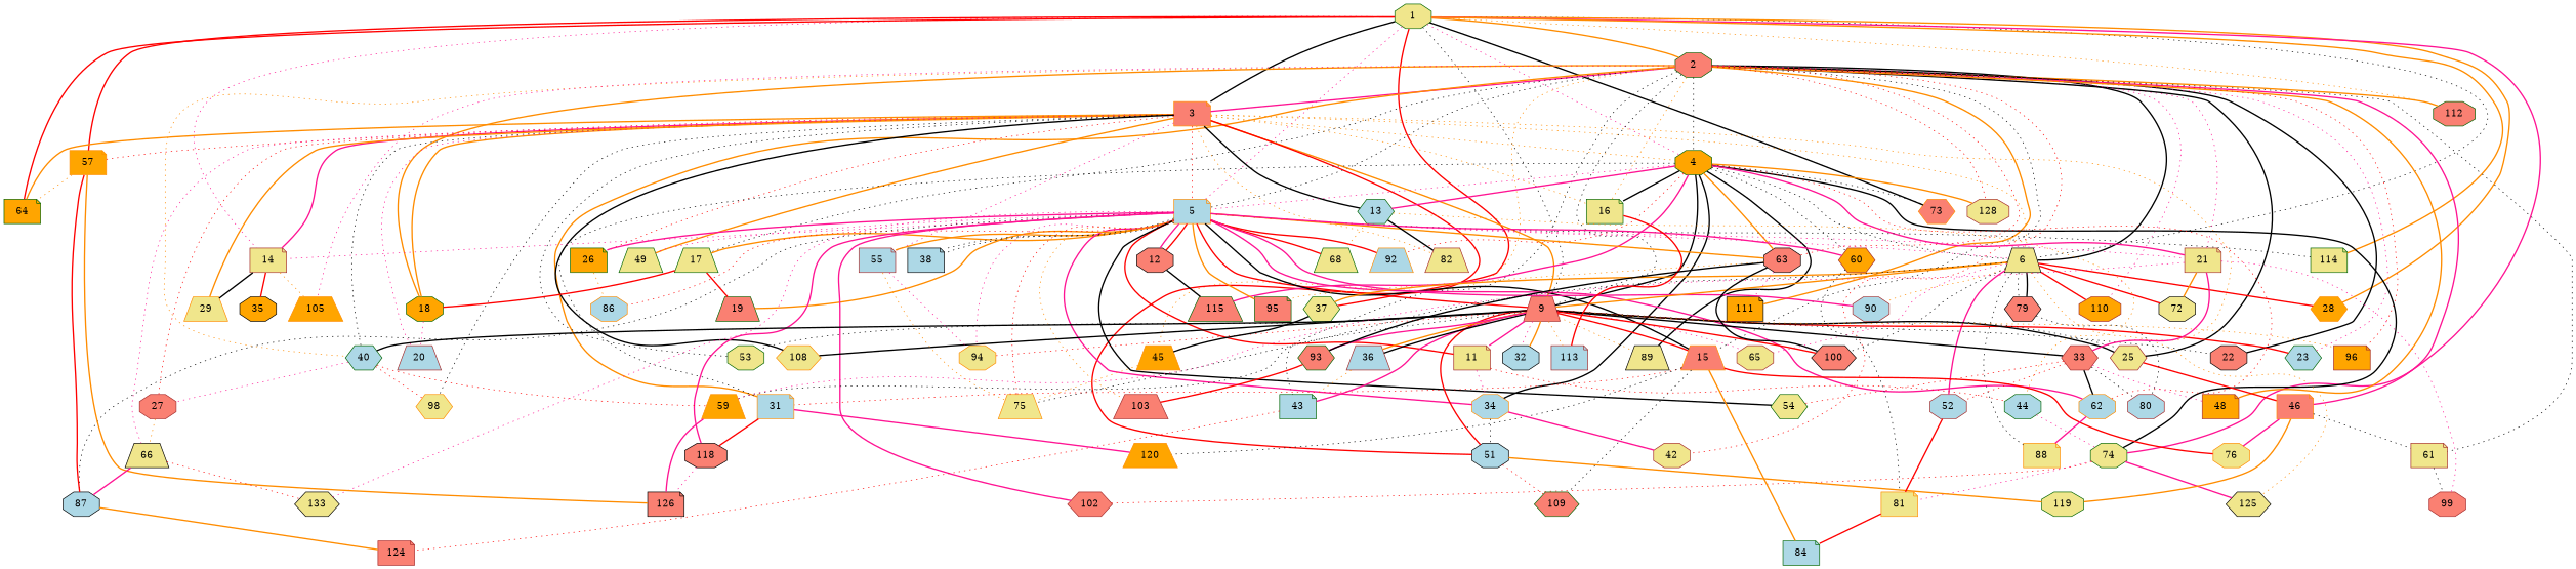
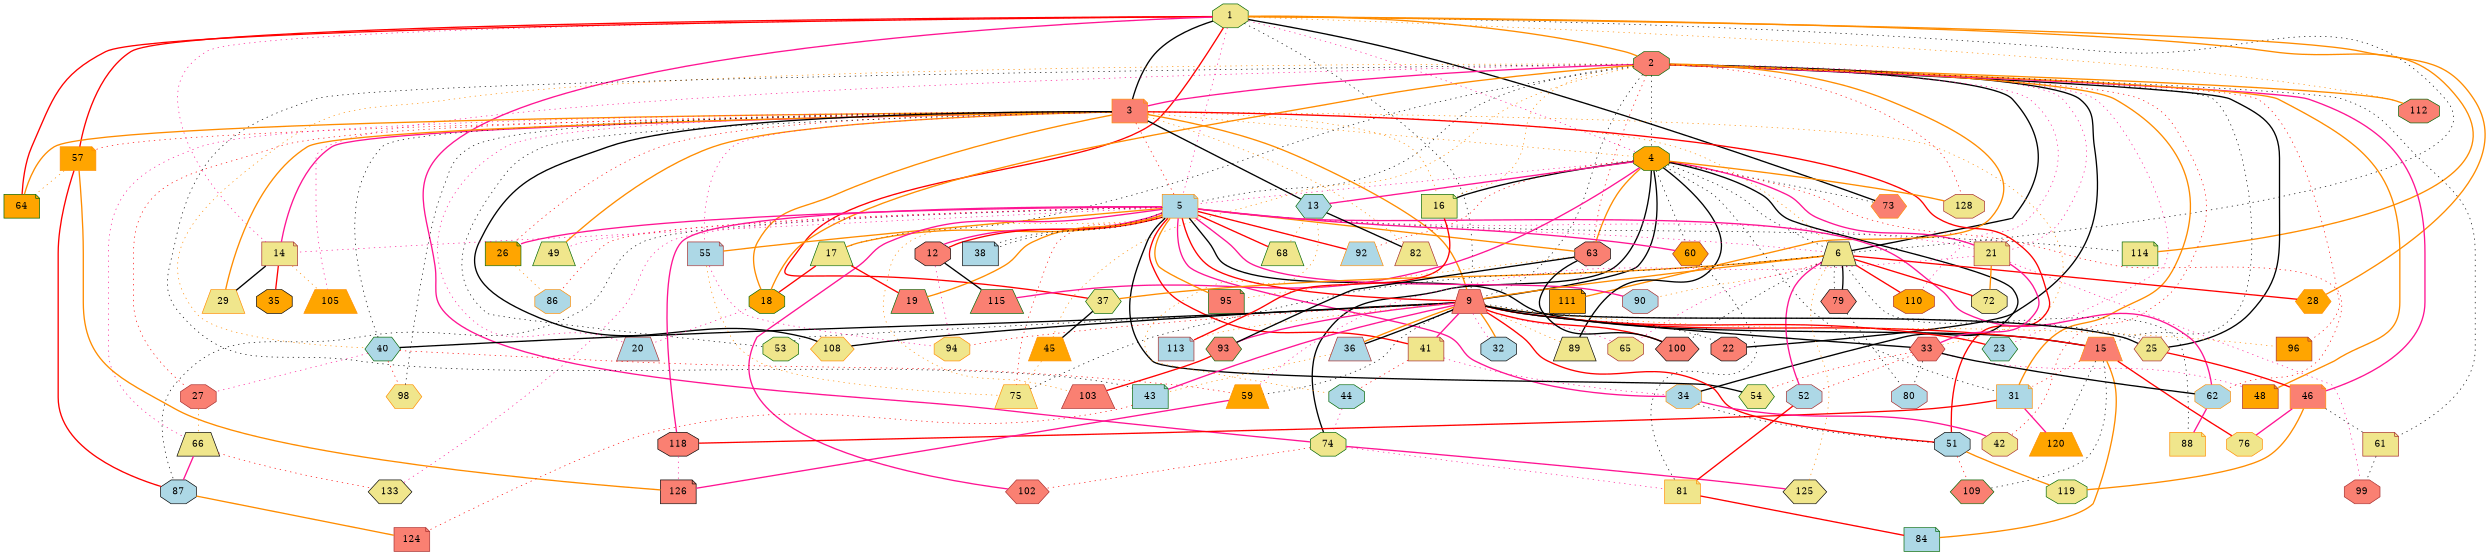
  graph {
    node [color=darkgreen fillcolor=khaki shape=octagon style=filled]
    edge [color=black style=dotted]
    1 [super="+78"]
    2 [fillcolor=salmon super="+10"]
    3 [color=darkorange fillcolor=salmon shape=note super="+7"]
    4 [fillcolor=orange super="+30"]
    5 [color=darkorange fillcolor=lightblue shape=note super="+8"]
    6 [color=black shape=trapezium super="+39"]
    9 [color=brown fillcolor=salmon shape=trapezium super="+47"]
    14 [color=brown shape=note super="+24"]
    28 [color=darkorange fillcolor=orange shape=hexagon]
    37 [shape=hexagon]
    57 [color=darkorange fillcolor=orange shape=note super="+97"]
    64 [fillcolor=orange shape=note super="+101"]
    73 [color=darkorange fillcolor=salmon shape=hexagon]
    74
    112 [fillcolor=salmon]
    114 [shape=note]
    15 [color=darkorange fillcolor=salmon shape=trapezium super="+130"]
    16 [shape=note super="+85"]
    17 [shape=trapezium]
    18 [fillcolor=orange super="+116"]
    21 [color=brown shape=note super="+71"]
    22 [color=black fillcolor=salmon]
    23 [fillcolor=lightblue shape=hexagon]
    25 [color=brown shape=hexagon super="+41"]
    31 [color=darkorange fillcolor=lightblue shape=note super="+50"]
    40 [fillcolor=lightblue shape=hexagon super="+58"]
    42 [color=brown]
    43 [fillcolor=lightblue shape=note]
    45 [color=darkorange fillcolor=orange shape=trapezium super="+106"]
    46 [color=darkorange fillcolor=salmon shape=note super="+70"]
    48 [color=brown fillcolor=orange shape=note]
    61 [color=brown shape=note super="+67"]
    63 [color=black fillcolor=salmon super="+107"]
    96 [color=brown fillcolor=orange shape=note]
    105 [color=darkorange fillcolor=orange shape=trapezium]
    110 [color=brown fillcolor=orange]
    111 [color=black fillcolor=orange shape=note]
    128 [color=brown]
    13 [fillcolor=lightblue shape=hexagon super="+122"]
    20 [color=brown fillcolor=lightblue shape=trapezium]
    26 [fillcolor=orange shape=note]
    27 [color=brown fillcolor=salmon]
    29 [color=darkorange shape=trapezium]
    33 [color=brown fillcolor=salmon shape=hexagon super="+127"]
    49 [shape=trapezium]
    51 [color=black fillcolor=lightblue super="+77"]
    53
    55 [color=brown fillcolor=lightblue shape=note super="+83"]
    66 [color=black shape=trapezium]
    82 [color=brown shape=trapezium]
    98 [color=darkorange shape=hexagon]
    108 [color=darkorange shape=hexagon]
    34 [color=darkorange fillcolor=lightblue]
    60 [color=brown fillcolor=orange shape=hexagon]
    62 [color=darkorange fillcolor=lightblue super="+131"]
    89 [color=black shape=trapezium]
    92 [color=darkorange fillcolor=lightblue shape=trapezium]
    115 [fillcolor=salmon shape=trapezium]
-   11 [color=brown shape=note super="+56"]
+   11 [color=brown shape=note super="+56" label=41]
    12 [color=black fillcolor=salmon]
    19 [fillcolor=salmon shape=trapezium]
    38 [color=black fillcolor=lightblue shape=note]
    54 [shape=hexagon]
    68 [shape=trapezium]
    75 [color=darkorange shape=trapezium]
    86 [color=darkorange fillcolor=lightblue]
    87 [color=black fillcolor=lightblue]
    90 [color=brown fillcolor=lightblue]
    94 [color=darkorange super="+121"]
    95 [fillcolor=salmon shape=note]
    102 [color=brown fillcolor=salmon shape=hexagon]
    103 [color=brown fillcolor=salmon shape=trapezium]
    118 [color=black fillcolor=salmon]
    133 [color=black shape=hexagon]
    52 [color=brown fillcolor=lightblue super="+104"]
    65 [color=brown]
    72 [color=black]
    79 [color=black fillcolor=salmon shape=hexagon]
    88 [color=darkorange shape=note]
    100 [color=black fillcolor=salmon shape=hexagon super="+123"]
    125 [color=black shape=hexagon]
    32 [color=black fillcolor=lightblue]
    36 [color=brown fillcolor=lightblue shape=trapezium super="+91"]
    59 [color=darkorange fillcolor=orange shape=trapezium super="+69"]
    93 [fillcolor=salmon shape=hexagon]
    113 [color=brown fillcolor=lightblue shape=note]
    35 [color=black fillcolor=orange]
    126 [color=black fillcolor=salmon shape=note super="+129"]
    81 [color=darkorange shape=note]
    76 [color=darkorange]
    84 [fillcolor=lightblue shape=note]
    109 [fillcolor=salmon shape=hexagon]
    120 [color=darkorange fillcolor=orange shape=trapezium]
    99 [color=brown fillcolor=salmon]
    124 [color=brown fillcolor=salmon shape=note]
    119
    44 [fillcolor=lightblue super="+132"]
    80 [color=brown fillcolor=lightblue]
    1 -- 2 [color=darkorange style=bold weight=2]
    1 -- 3 [style=bold weight=3]
    1 -- 4 [color=deeppink]
    1 -- 5 [color=deeppink weight=2]
    1 -- 6
    1 -- 9
    1 -- 14 [color=deeppink]
    1 -- 28 [color=darkorange style=bold]
    1 -- 37 [color=red style=bold]
    1 -- 57 [color=red style=bold]
    1 -- 64 [color=red style=bold]
    1 -- 73 [style=bold]
    1 -- 74 [color=deeppink style=bold]
    1 -- 112 [color=darkorange]
    1 -- 114 [color=darkorange style=bold]
    2 -- 3 [color=deeppink style=bold weight=4]
    2 -- 4 [weight=2]
    2 -- 5 [weight=4]
    2 -- 6 [style=bold weight=2]
    2 -- 9 [weight=2]
    2 -- 112 [color=darkorange style=bold]
    2 -- 15
    2 -- 16 [color=darkorange]
    2 -- 17
    2 -- 18 [color=darkorange style=bold]
    2 -- 21 [color=deeppink]
    2 -- 22 [style=bold]
    2 -- 23 [color=deeppink]
    2 -- 25 [style=bold]
    2 -- 31 [color=darkorange style=bold]
    2 -- 40 [color=darkorange]
    2 -- 42 [color=red]
    2 -- 43
    2 -- 45 [color=darkorange]
    2 -- 46 [color=deeppink style=bold]
    2 -- 48 [color=darkorange style=bold]
    2 -- 61
    2 -- 63 [color=red]
    2 -- 96 [color=red]
    2 -- 105 [color=deeppink]
    2 -- 110 [color=deeppink]
    2 -- 111 [color=darkorange style=bold]
    2 -- 128 [color=red]
    3 -- 4 [color=darkorange weight=2]
    3 -- 5 [color=red weight=4]
    3 -- 6 [color=darkorange weight=2]
    3 -- 9 [color=darkorange style=bold weight=2]
    3 -- 14 [color=deeppink style=bold]
    3 -- 57 [color=red]
    3 -- 64 [color=darkorange style=bold]
    3 -- 16 [color=darkorange]
    3 -- 18 [color=darkorange style=bold]
    3 -- 40
    3 -- 13 [style=bold]
    3 -- 20 [color=deeppink]
    3 -- 26 [color=red]
    3 -- 27 [color=red]
    3 -- 29 [color=darkorange style=bold]
    3 -- 33 [color=darkorange]
    3 -- 49 [color=darkorange style=bold]
    3 -- 51 [color=red style=bold]
    3 -- 53
    3 -- 55 [color=deeppink]
    3 -- 66 [color=deeppink]
    3 -- 82 [color=darkorange]
    3 -- 98
    3 -- 108 [style=bold]
    4 -- 5 [color=deeppink weight=2]
    4 -- 6
    4 -- 9 [style=bold weight=3]
    4 -- 73
    4 -- 74 [style=bold]
    4 -- 16 [style=bold]
    4 -- 21 [color=deeppink style=bold]
    4 -- 31
    4 -- 63 [color=darkorange style=bold]
    4 -- 128 [color=darkorange style=bold]
    4 -- 13 [color=deeppink style=bold]
    4 -- 34 [style=bold]
    4 -- 60
    4 -- 62 [color=red]
    4 -- 89 [style=bold]
    4 -- 92 [color=red]
    4 -- 115 [color=deeppink style=bold]
    5 -- 6 [color=deeppink weight=3]
    5 -- 9 [color=red style=bold weight=2]
    5 -- 14 [color=deeppink]
    5 -- 114
    5 -- 15 [style=bold]
    5 -- 17 [color=darkorange style=bold]
    5 -- 21 [color=deeppink]
    5 -- 63 [color=darkorange style=bold]
    5 -- 26 [color=deeppink style=bold]
    5 -- 49 [color=deeppink]
    5 -- 55 [color=darkorange style=bold]
    5 -- 34 [color=deeppink style=bold]
    5 -- 60 [color=deeppink style=bold]
    5 -- 62 [color=deeppink style=bold]
    5 -- 92 [color=red style=bold]
    5 -- 11 [color=red style=bold]
    5 -- 12 [color=deeppink style=bold]
    5 -- 12 [color=red style=bold]
    5 -- 19 [color=darkorange style=bold]
    5 -- 38
    5 -- 38
    5 -- 54 [style=bold]
    5 -- 68 [color=red style=bold]
    5 -- 75 [color=red]
    5 -- 86 [color=red]
    5 -- 87
    5 -- 90 [color=deeppink style=bold]
-   5 -- 94 [color=deeppink]
+   12 -- 94 [color=deeppink]
    5 -- 95 [color=darkorange style=bold]
    5 -- 102 [color=deeppink style=bold]
    5 -- 103 [color=darkorange]
    5 -- 118 [color=deeppink style=bold]
    5 -- 133 [color=deeppink]
    6 -- 9 [color=darkorange style=bold]
    6 -- 28 [color=red style=bold]
    6 -- 37 [color=darkorange style=bold]
    6 -- 110 [color=red style=bold]
    6 -- 75
    6 -- 90 [color=darkorange]
    6 -- 52 [color=deeppink style=bold]
    6 -- 65 [color=deeppink]
    6 -- 72 [color=red style=bold]
    6 -- 79
    6 -- 79 [style=bold]
    6 -- 88
    6 -- 100
    6 -- 125 [color=darkorange]
    9 -- 15 [color=red style=bold]
    9 -- 22
    9 -- 23 [color=red style=bold]
    9 -- 25 [style=bold]
    9 -- 25
    9 -- 40 [style=bold]
    9 -- 43 [color=deeppink style=bold]
    9 -- 96 [color=darkorange]
    9 -- 33 [style=bold]
    9 -- 51 [color=red style=bold]
    9 -- 53
    9 -- 108 [style=bold]
    9 -- 89 [color=darkorange]
    9 -- 11 [color=deeppink style=bold]
    9 -- 94 [color=red]
    9 -- 65 [color=deeppink]
    9 -- 100 [color=red style=bold]
    9 -- 32 [color=deeppink]
    9 -- 32 [color=darkorange style=bold]
    9 -- 36 [color=darkorange style=bold]
    9 -- 36 [style=bold]
    9 -- 59
    9 -- 93 [color=deeppink style=bold]
    9 -- 113 [color=darkorange]
    14 -- 105 [color=darkorange]
    14 -- 29 [style=bold]
    14 -- 35 [color=red style=bold]
    37 -- 45 [style=bold]
    57 -- 64 [color=darkorange]
    57 -- 87 [color=red style=bold]
    57 -- 126 [color=darkorange style=bold]
    74 -- 102 [color=red]
    74 -- 125 [color=deeppink style=bold]
    74 -- 81 [color=deeppink]
    15 -- 31 [color=red]
    15 -- 76 [color=red style=bold]
    15 -- 84 [color=darkorange style=bold]
    15 -- 109
    15 -- 120
    16 -- 113 [color=red style=bold]
    17 -- 18 [color=red style=bold]
    17 -- 19 [color=red style=bold]
    18 -- 20 [color=deeppink]
    21 -- 33 [color=deeppink style=bold]
    21 -- 72 [color=darkorange style=bold]
    21 -- 59 [color=deeppink]
    21 -- 99 [color=deeppink]
    25 -- 46 [color=red style=bold weight=2]
    31 -- 118 [color=red style=bold]
    31 -- 120 [color=deeppink style=bold]
    40 -- 27 [color=deeppink]
    40 -- 98 [color=red]
    40 -- 59 [color=red]
    43 -- 124 [color=red]
    45 -- 75 [color=darkorange]
    46 -- 61
    46 -- 76 [color=deeppink style=bold]
    46 -- 119 [color=darkorange style=bold]
    61 -- 99
    63 -- 111 [color=deeppink]
    63 -- 95 [color=darkorange]
    63 -- 100 [style=bold]
    63 -- 93 [style=bold]
    13 -- 82 [style=bold]
    13 -- 68 [color=darkorange]
    13 -- 44 [color=darkorange]
    26 -- 86 [color=darkorange]
    27 -- 66 [color=darkorange]
    33 -- 48 [color=deeppink]
    33 -- 62 [style=bold]
    33 -- 54 [color=red]
    33 -- 52 [color=red]
    33 -- 80
    51 -- 109 [color=red]
    51 -- 119 [color=darkorange style=bold]
    55 -- 75 [color=darkorange]
    55 -- 94 [color=deeppink]
    66 -- 87 [color=deeppink style=bold]
    66 -- 133 [color=red]
    34 -- 42 [color=deeppink style=bold]
    34 -- 51
    60 -- 81
    62 -- 88 [color=deeppink style=bold]
    11 -- 34 [color=deeppink]
    11 -- 44 [color=red]
    12 -- 115 [style=bold]
    87 -- 124 [color=darkorange style=bold]
    118 -- 126 [color=deeppink]
    52 -- 81 [color=red style=bold]
    79 -- 80
    36 -- 43 [color=darkorange]
    59 -- 126 [color=deeppink style=bold]
    93 -- 103 [color=red style=bold]
    81 -- 84 [color=red style=bold]
    44 -- 74 [color=deeppink]
  }
